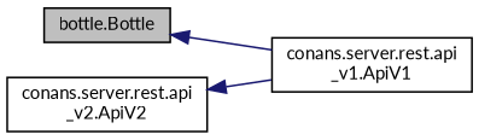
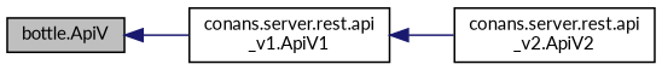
  digraph {
    fontname=Lato
    rankdir=LR
    node [color=black fillcolor=white fontname=Lato fontsize=10 shape=record style=filled]
    edge [color=midnightblue dir=back fontname=Lato fontsize=10 labelfontname=Helvetica labelfontsize=10 style=solid]
-   n1 [fillcolor=grey75 fontcolor=black height=0.2 label="bottle.Bottle" width=0.4]
+   n1 [fillcolor=grey75 fontcolor=black height=0.2 label="bottle.ApiV" width=0.4]
    n2 [height=0.2 label="conans.server.rest.api\l_v1.ApiV1" width=0.4]
    n3 [height=0.2 label="conans.server.rest.api\l_v2.ApiV2" width=0.4]
    n1 -> n2
-   n3 -> n2
+   n2 -> n3
  }
